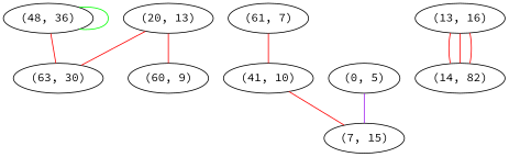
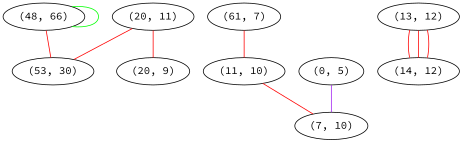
  graph {
    fontname="Source Code Pro"
    node [fontname="Source Code Pro"]
    edge [color=red fontname="Source Code Pro" weight=1]
-   "(20, 13)"
-   "(53, 30)" [label="(63, 30)"]
-   "(20, 9)" [label="(60, 9)"]
+   "(20, 13)" [label="(20, 11)"]
+   "(53, 30)"
+   "(20, 9)"
    n4 [label="(61, 7)"]
-   "(11, 10)" [label="(41, 10)"]
-   "(7, 10)" [label="(7, 15)"]
-   "(13, 12)" [label="(13, 16)"]
-   "(14, 12)" [label="(14, 82)"]
+   "(11, 10)"
+   "(7, 10)"
+   "(13, 12)"
+   "(14, 12)"
    n9 [label="(0, 5)"]
-   "(48, 36)"
+   "(48, 36)" [label="(48, 66)"]
    "(20, 13)" -- "(53, 30)"
    "(20, 13)" -- "(20, 9)"
    n4 -- "(11, 10)"
    "(11, 10)" -- "(7, 10)"
    "(13, 12)" -- "(14, 12)"
    "(13, 12)" -- "(14, 12)"
    "(13, 12)" -- "(14, 12)"
    n9 -- "(7, 10)" [color=purple weight=4]
    "(48, 36)" -- "(53, 30)"
    "(48, 36)" -- "(48, 36)" [color=green weight=2]
  }
